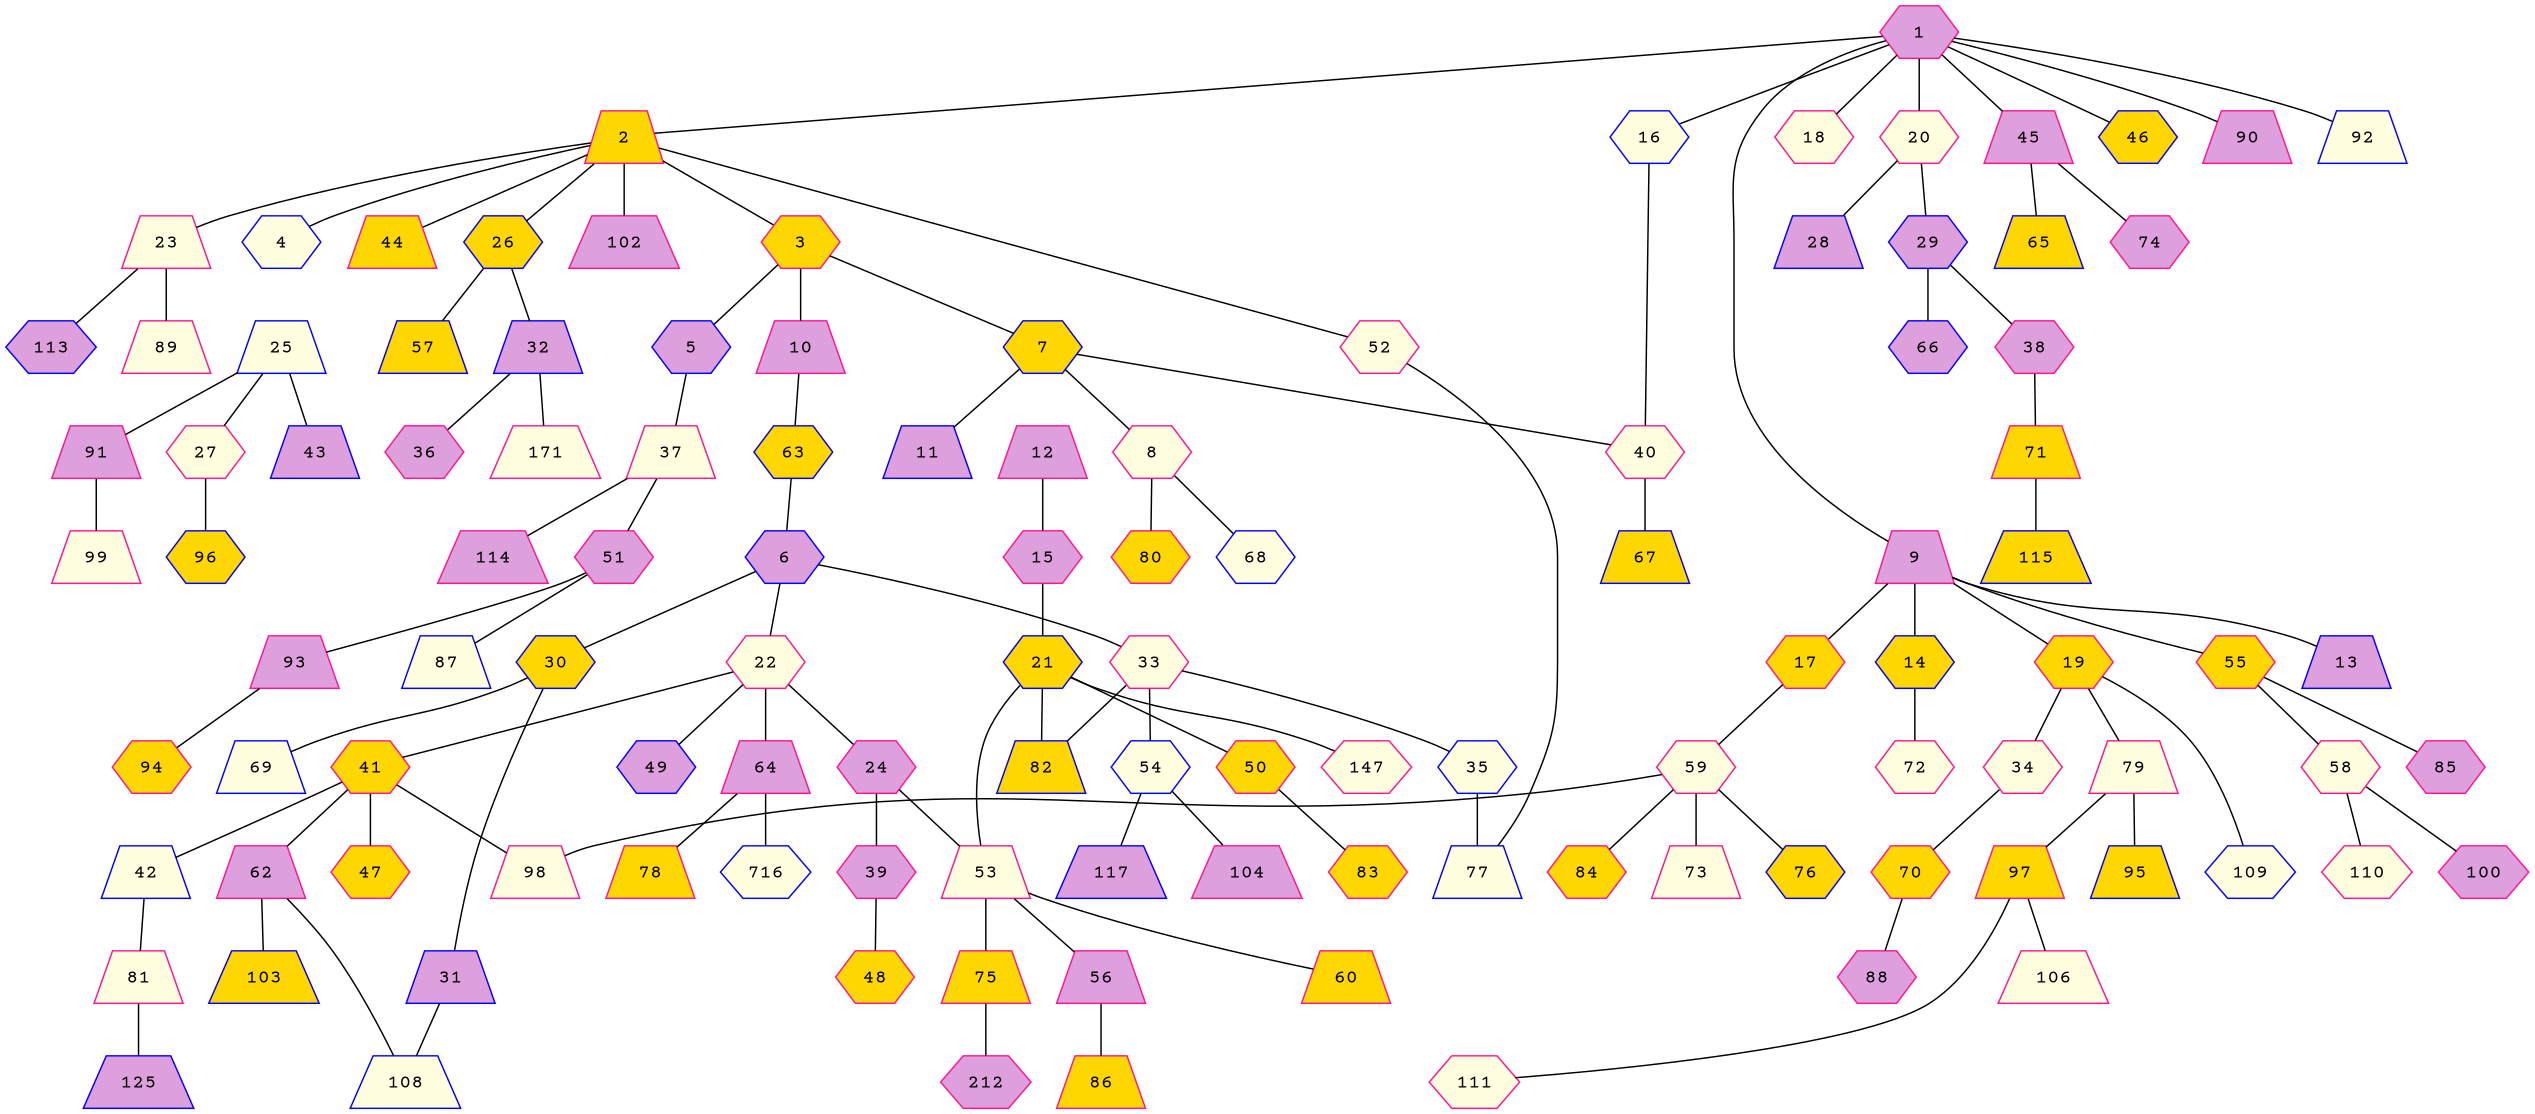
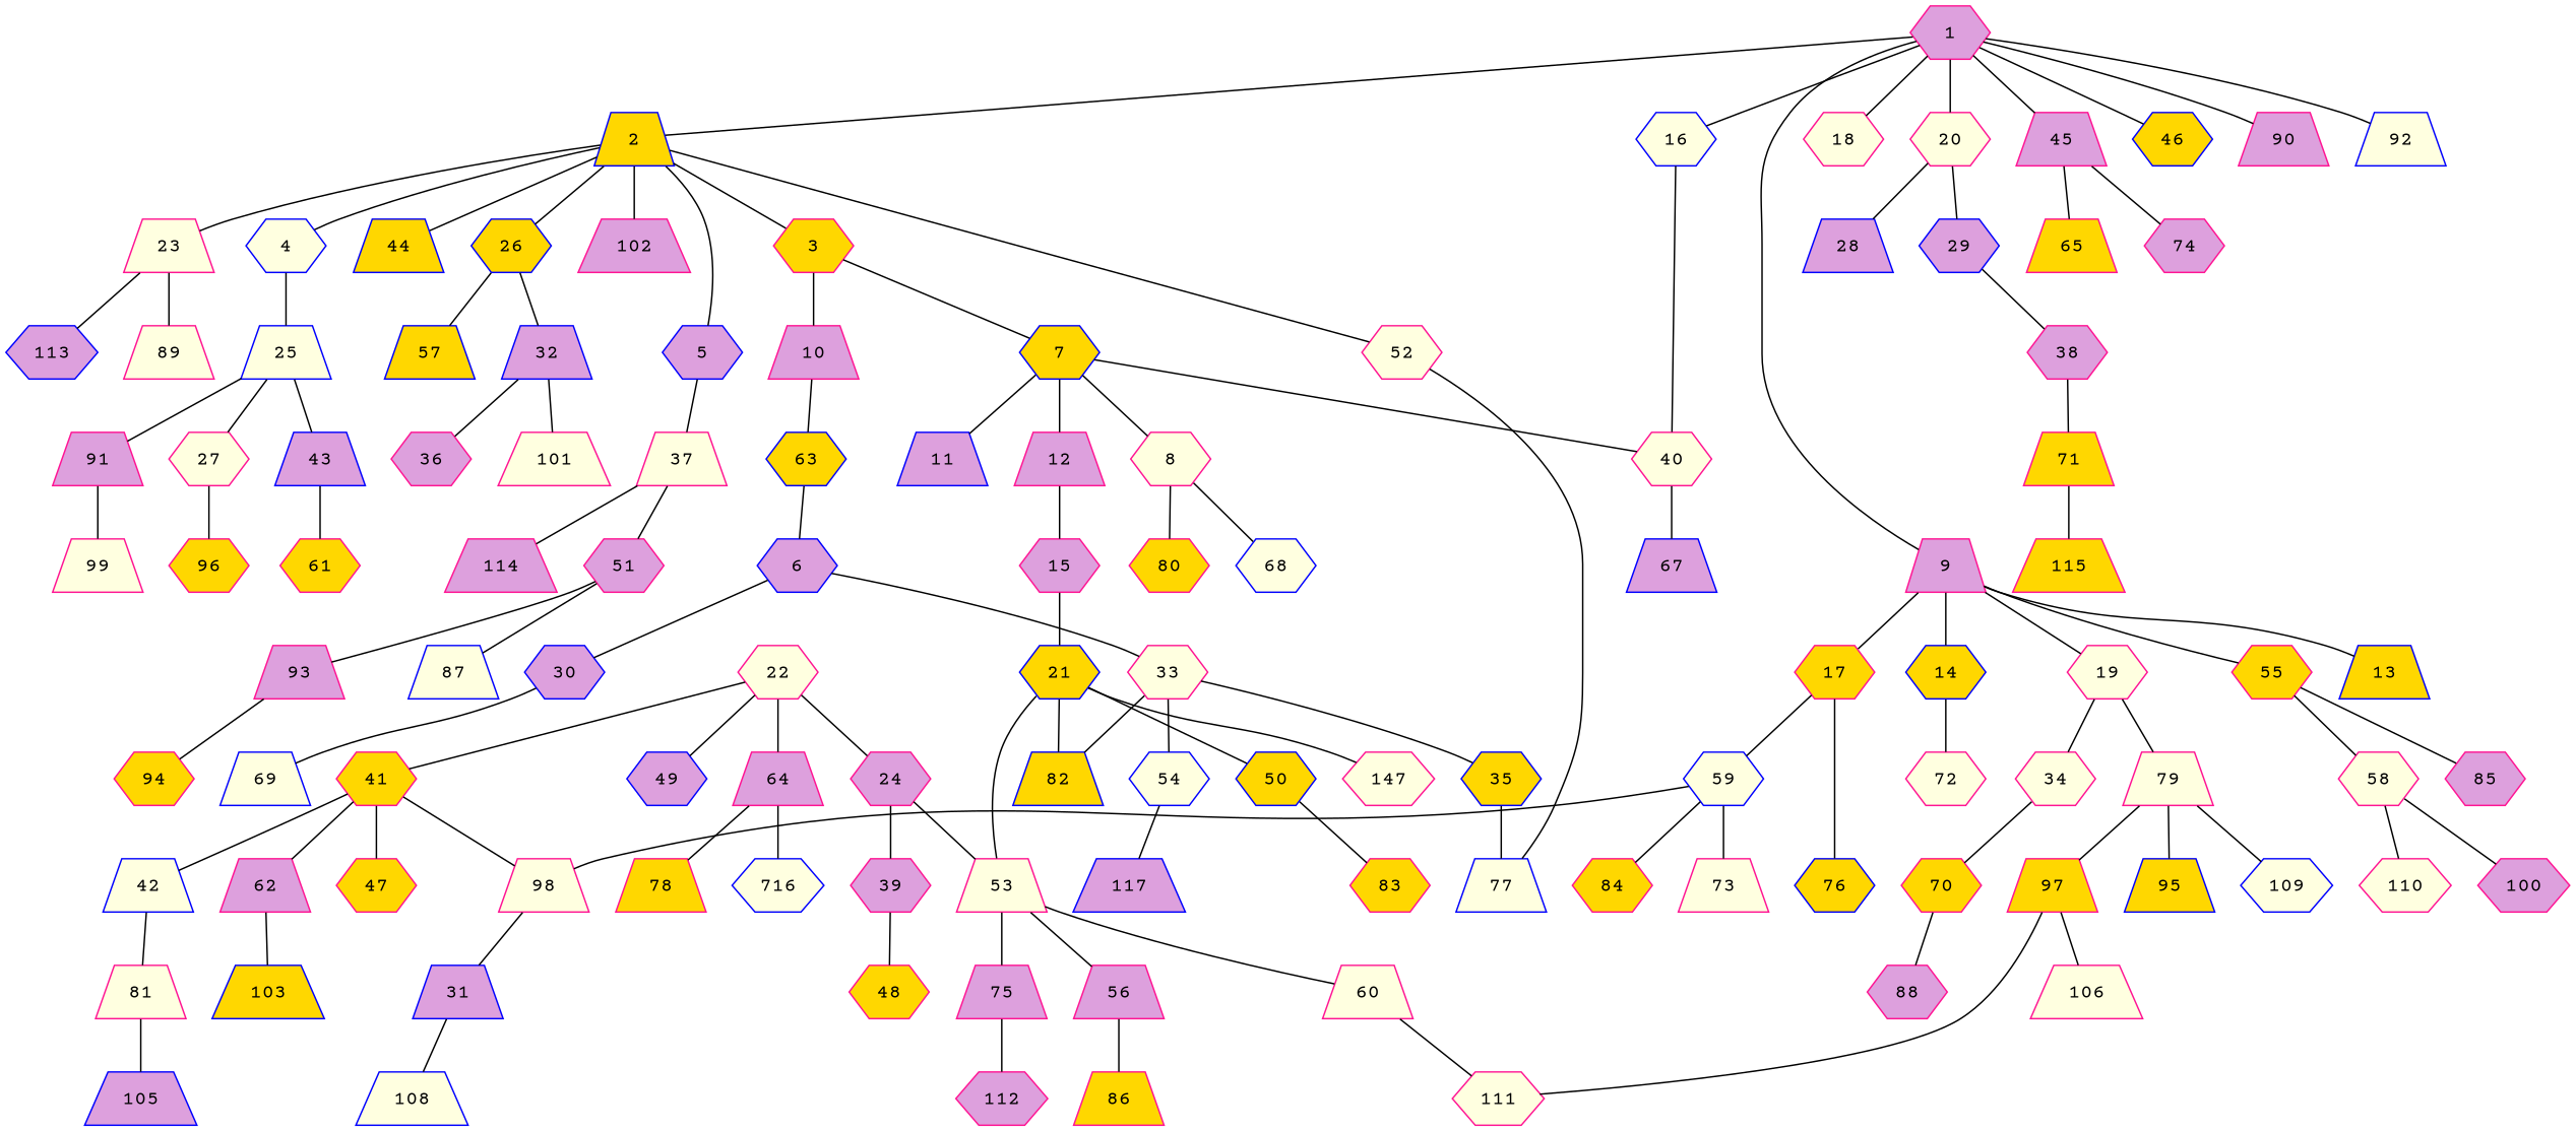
  graph {
    fontname="Courier Prime"
    node [color=deeppink fillcolor=plum fontname="Courier Prime" shape=hexagon style=filled]
    edge [fontname="Courier Prime"]
-   2 [fillcolor=gold shape=trapezium]
+   2 [color=blue fillcolor=gold shape=trapezium]
    1
    9 [shape=trapezium]
    16 [color=blue fillcolor=lightyellow]
    18 [fillcolor=lightyellow]
    20 [fillcolor=lightyellow]
    45 [shape=trapezium]
    46 [color=blue fillcolor=gold]
    90 [shape=trapezium]
    92 [color=blue fillcolor=lightyellow shape=trapezium]
    3 [fillcolor=gold]
    4 [color=blue fillcolor=lightyellow]
    23 [fillcolor=lightyellow shape=trapezium]
    26 [color=blue fillcolor=gold]
-   44 [fillcolor=gold shape=trapezium]
+   44 [color=blue fillcolor=gold shape=trapezium]
    52 [fillcolor=lightyellow]
    102 [shape=trapezium]
-   13 [color=blue shape=trapezium]
+   13 [color=blue fillcolor=gold shape=trapezium]
    14 [color=blue fillcolor=gold]
    17 [fillcolor=gold]
-   19 [fillcolor=gold]
+   19 [fillcolor=lightyellow]
    55 [fillcolor=gold]
    40 [fillcolor=lightyellow]
    28 [color=blue shape=trapezium]
    29 [color=blue]
-   65 [color=blue fillcolor=gold shape=trapezium]
+   65 [fillcolor=gold shape=trapezium]
    74
    5 [color=blue]
    7 [color=blue fillcolor=gold]
    10 [shape=trapezium]
    25 [color=blue fillcolor=lightyellow shape=trapezium]
    89 [fillcolor=lightyellow shape=trapezium]
    113 [color=blue]
    32 [color=blue shape=trapezium]
    57 [color=blue fillcolor=gold shape=trapezium]
    77 [color=blue fillcolor=lightyellow shape=trapezium]
    37 [fillcolor=lightyellow shape=trapezium]
    6 [color=blue]
    22 [fillcolor=lightyellow]
-   30 [color=blue fillcolor=gold]
+   30 [color=blue]
    33 [fillcolor=lightyellow]
    8 [fillcolor=lightyellow]
    11 [color=blue shape=trapezium]
    12 [shape=trapezium]
    63 [color=blue fillcolor=gold]
    27 [fillcolor=lightyellow]
    43 [color=blue shape=trapezium]
    91 [shape=trapezium]
    51
    114 [shape=trapezium]
    24
    41 [fillcolor=gold]
    49 [color=blue]
    64 [shape=trapezium]
    31 [color=blue shape=trapezium]
    69 [color=blue fillcolor=lightyellow shape=trapezium]
    82 [color=blue fillcolor=gold shape=trapezium]
-   35 [color=blue fillcolor=lightyellow]
+   35 [color=blue fillcolor=gold]
    54 [color=blue fillcolor=lightyellow]
    68 [color=blue fillcolor=lightyellow]
    80 [fillcolor=gold]
    15
-   67 [color=blue fillcolor=gold shape=trapezium]
+   67 [color=blue shape=trapezium]
    72 [fillcolor=lightyellow]
-   59 [fillcolor=lightyellow]
+   59 [color=blue fillcolor=lightyellow]
    76 [color=blue fillcolor=gold]
    34 [fillcolor=lightyellow]
    79 [fillcolor=lightyellow shape=trapezium]
    58 [fillcolor=lightyellow]
    85
    21 [color=blue fillcolor=gold]
-   50 [fillcolor=gold]
+   50 [color=blue fillcolor=gold]
    53 [fillcolor=lightyellow shape=trapezium]
    n74 [fillcolor=lightyellow label=147]
    98 [fillcolor=lightyellow shape=trapezium]
    73 [fillcolor=lightyellow shape=trapezium]
    84 [fillcolor=gold]
    70 [fillcolor=gold]
    95 [color=blue fillcolor=gold shape=trapezium]
    97 [fillcolor=gold shape=trapezium]
    109 [color=blue fillcolor=lightyellow]
    38
-   66 [color=blue]
    83 [fillcolor=gold]
    56 [shape=trapezium]
-   60 [fillcolor=gold shape=trapezium]
-   75 [fillcolor=gold shape=trapezium]
+   60 [fillcolor=lightyellow shape=trapezium]
+   75 [shape=trapezium]
    39
    42 [color=blue fillcolor=lightyellow shape=trapezium]
    47 [fillcolor=gold]
    62 [shape=trapezium]
    78 [fillcolor=gold shape=trapezium]
    n93 [color=blue fillcolor=lightyellow label=716]
    48 [fillcolor=gold]
-   96 [color=blue fillcolor=gold]
+   96 [fillcolor=gold]
+   61 [fillcolor=gold]
    99 [fillcolor=lightyellow shape=trapezium]
    36
-   101 [fillcolor=lightyellow shape=trapezium label=171]
+   101 [fillcolor=lightyellow shape=trapezium]
    71 [fillcolor=gold shape=trapezium]
    108 [color=blue fillcolor=lightyellow shape=trapezium]
-   104 [shape=trapezium]
    117 [color=blue shape=trapezium]
    88
    87 [color=blue fillcolor=lightyellow shape=trapezium]
    93 [shape=trapezium]
-   115 [color=blue fillcolor=gold shape=trapezium]
+   115 [fillcolor=gold shape=trapezium]
    81 [fillcolor=lightyellow shape=trapezium]
    103 [color=blue fillcolor=gold shape=trapezium]
-   105 [color=blue shape=trapezium label=125]
+   105 [color=blue shape=trapezium]
    94 [fillcolor=gold]
    86 [fillcolor=gold shape=trapezium]
    111 [fillcolor=lightyellow]
-   112 [label=212]
+   112
    100
    110 [fillcolor=lightyellow]
    106 [fillcolor=lightyellow shape=trapezium]
    2 -- 3
    2 -- 4
    2 -- 23
    2 -- 26
    2 -- 44
    2 -- 52
    2 -- 102
    1 -- 2
    1 -- 9
    1 -- 16
    1 -- 18
    1 -- 20
    1 -- 45
    1 -- 46
    1 -- 90
    1 -- 92
    9 -- 13
    9 -- 14
    9 -- 17
    9 -- 19
    9 -- 55
    16 -- 40
    20 -- 28
    20 -- 29
    45 -- 65
    45 -- 74
-   3 -- 5
+   2 -- 5
    3 -- 7
    3 -- 10
+   4 -- 25
    23 -- 89
    23 -- 113
    26 -- 32
    26 -- 57
    52 -- 77
    14 -- 72
    17 -- 59
-   59 -- 76
+   17 -- 76
    19 -- 34
    19 -- 79
    55 -- 58
    55 -- 85
    40 -- 67
    29 -- 38
-   29 -- 66
    5 -- 37
    7 -- 40
    7 -- 8
    7 -- 11
+   7 -- 12
    10 -- 63
    25 -- 27
    25 -- 43
    25 -- 91
    32 -- 36
    32 -- 101
    37 -- 51
    37 -- 114
-   6 -- 22
    6 -- 30
    6 -- 33
    22 -- 24
    22 -- 41
    22 -- 49
    22 -- 64
-   30 -- 31
+   98 -- 31
    30 -- 69
    33 -- 82
    33 -- 35
    33 -- 54
    8 -- 68
    8 -- 80
    12 -- 15
    63 -- 6
    27 -- 96
+   43 -- 61
    91 -- 99
    51 -- 87
    51 -- 93
    24 -- 53
    24 -- 39
    41 -- 98
    41 -- 42
    41 -- 47
    41 -- 62
    64 -- 78
    64 -- n93
    31 -- 108
    35 -- 77
-   54 -- 104
    54 -- 117
    15 -- 21
    59 -- 98
    59 -- 73
    59 -- 84
    34 -- 70
    79 -- 95
    79 -- 97
-   19 -- 109
+   79 -- 109
    58 -- 100
    58 -- 110
    21 -- 82
    21 -- 50
    21 -- 53
    21 -- n74
    50 -- 83
    53 -- 56
    53 -- 60
    53 -- 75
    70 -- 88
    97 -- 111
    97 -- 106
    38 -- 71
    56 -- 86
+   60 -- 111
    75 -- 112
    39 -- 48
    42 -- 81
-   62 -- 108
    62 -- 103
    71 -- 115
    93 -- 94
    81 -- 105
  }
